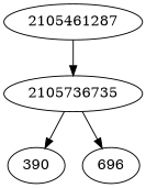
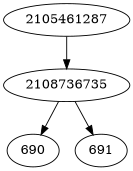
  strict digraph {
-   2105736735
-   690 [label=390]
-   691 [label=696]
+   2105736735 [label=2108736735]
+   690
+   691
    n4 [label=2105461287]
    2105736735 -> 690
    2105736735 -> 691
    n4 -> 2105736735
  }
